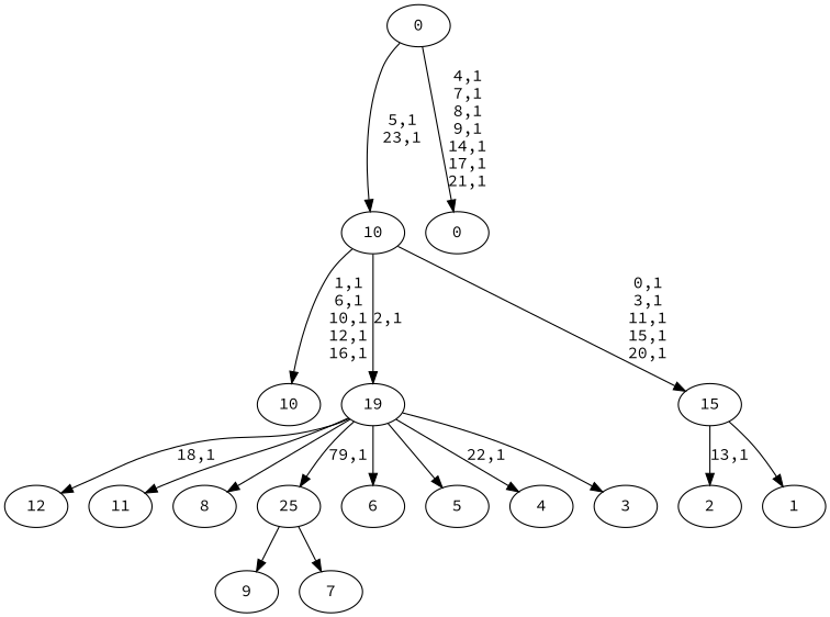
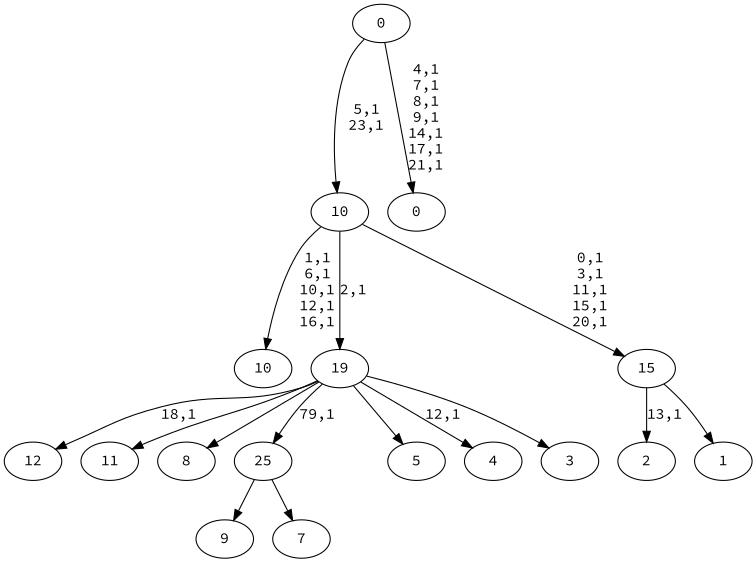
  digraph {
    fontname="Source Code Pro"
    node [fontname="Source Code Pro"]
    edge [fontname="Source Code Pro"]
    n1 [label=12]
    n2 [label=11]
    n3 [label=10]
    n4 [label=9]
    n5 [label=8]
    n6 [label=7]
    25
-   n8 [label=6]
    n9 [label=5]
    n10 [label=4]
    n11 [label=3]
    19
    n13 [label=2]
    n14 [label=1]
    15
    10
    n17 [label=0]
    0
    25 -> n4
    25 -> n6
    19 -> n1 [label="18,1"]
    19 -> n2
    19 -> n5
    19 -> 25 [label="79,1"]
-   19 -> n8
    19 -> n9
-   19 -> n10 [label="22,1"]
+   19 -> n10 [label="12,1"]
    19 -> n11
    15 -> n13 [label="13,1"]
    15 -> n14
    10 -> n3 [label="1,1\n6,1\n10,1\n12,1\n16,1"]
    10 -> 19 [label="2,1"]
    10 -> 15 [label="0,1\n3,1\n11,1\n15,1\n20,1"]
    0 -> 10 [label="5,1\n23,1"]
    0 -> n17 [label="4,1\n7,1\n8,1\n9,1\n14,1\n17,1\n21,1"]
  }
